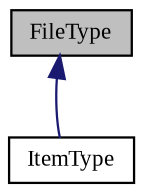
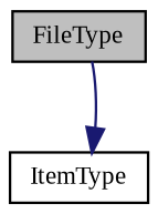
  digraph {
    fontname="Liberation Serif"
    node [color=black fontname="Liberation Serif" fontsize=10 shape=record style=filled]
    n1 [fillcolor=grey75 fontcolor=black height=0.2 label=FileType width=0.4]
    n2 [fillcolor=white height=0.2 label=ItemType width=0.4]
-   n1 -> n2 [color=midnightblue dir=back fontname="Liberation Serif" fontsize=10 labelfontname=Helvetica labelfontsize=10 style=solid]
+   n2 -> n1 [color=midnightblue dir=back fontname="Liberation Serif" fontsize=10 labelfontname=Helvetica labelfontsize=10 style=solid]
  }
